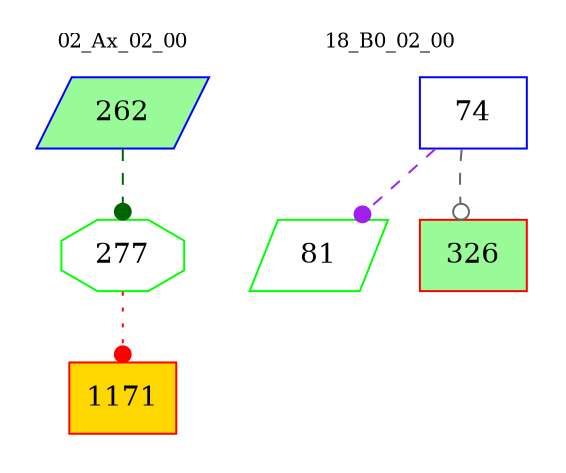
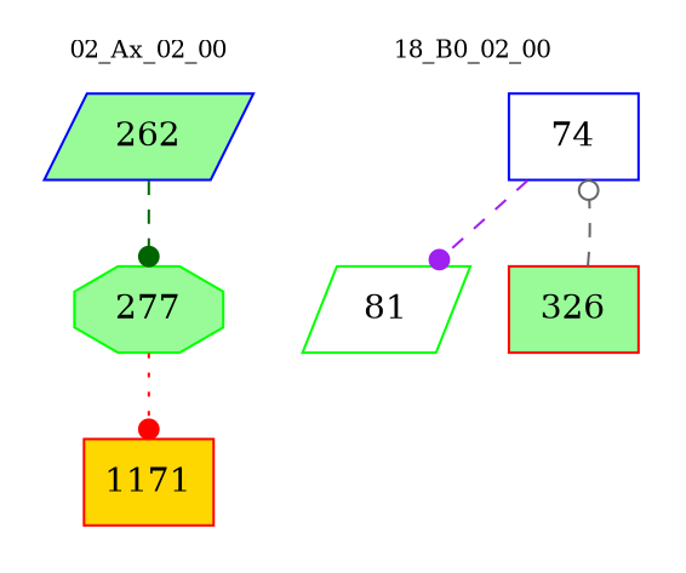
  digraph {
    node [color=blue fillcolor=palegreen shape=box style=filled]
    edge [arrowhead=dot style=dashed]
    n1 [label=262 shape=parallelogram]
-   n2 [color=green fillcolor=white label=277 shape=octagon]
+   n2 [color=green label=277 shape=octagon]
    n3 [color=red fillcolor=gold label=1171]
    n4 [fillcolor=white label=74]
    n5 [color=green fillcolor=white label=81 shape=parallelogram]
    n6 [color=red label=326]
    subgraph cluster_1 {
      color=white
      fontsize=10
      label="02_Ax_02_00"
      n1
      n2
      n3
    }
    subgraph cluster_2 {
      color=white
      fontsize=10
      label="18_B0_02_00"
      n4
      n5
      n6
    }
    n1 -> n2 [color=darkgreen]
    n2 -> n3 [color=red style=dotted]
    n4 -> n5 [color=purple]
-   n4 -> n6 [arrowhead=odot color=gray40]
+   n6 -> n4 [arrowhead=odot color=gray40]
  }
